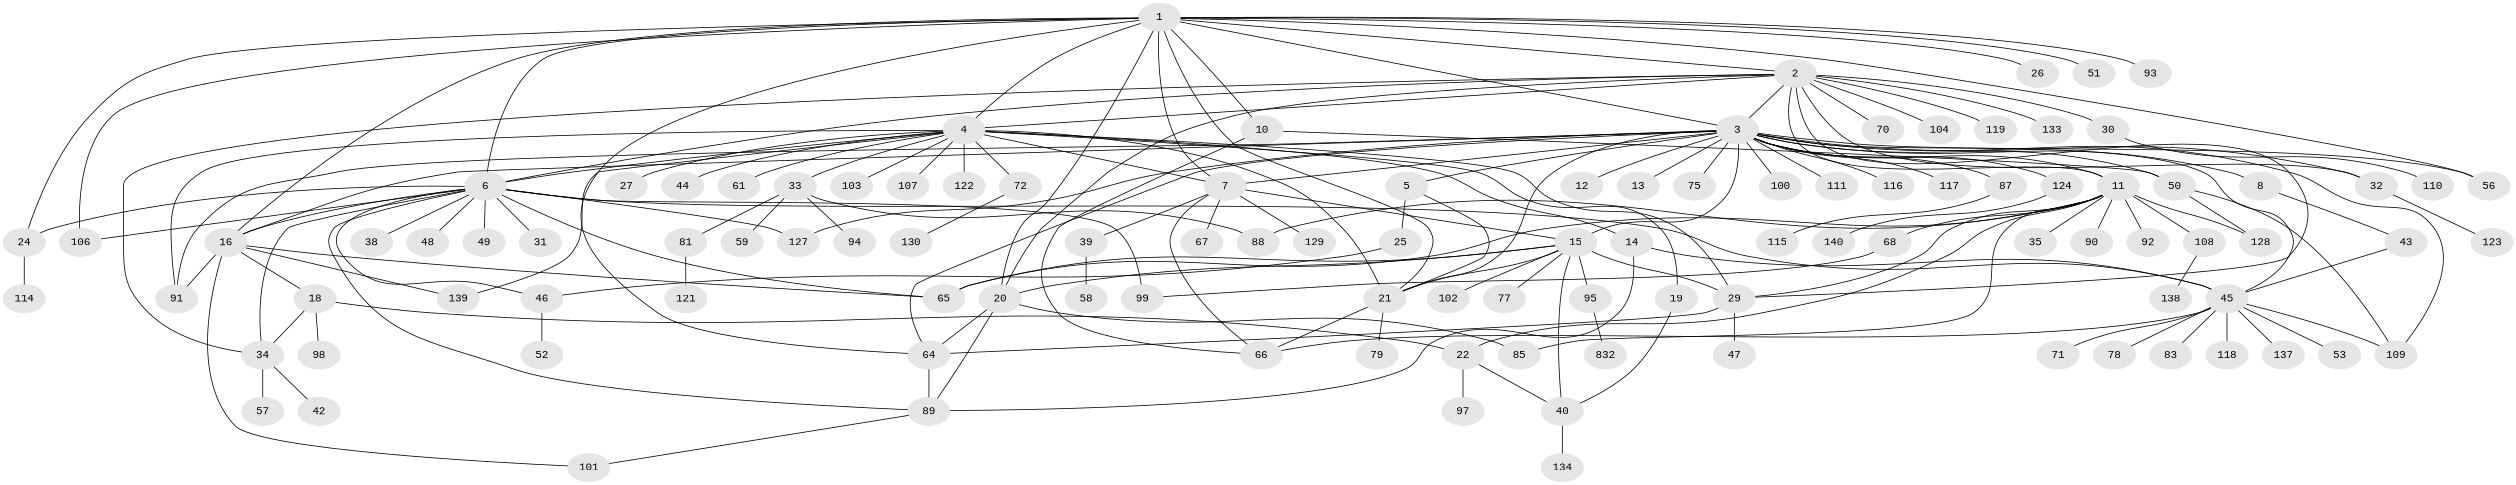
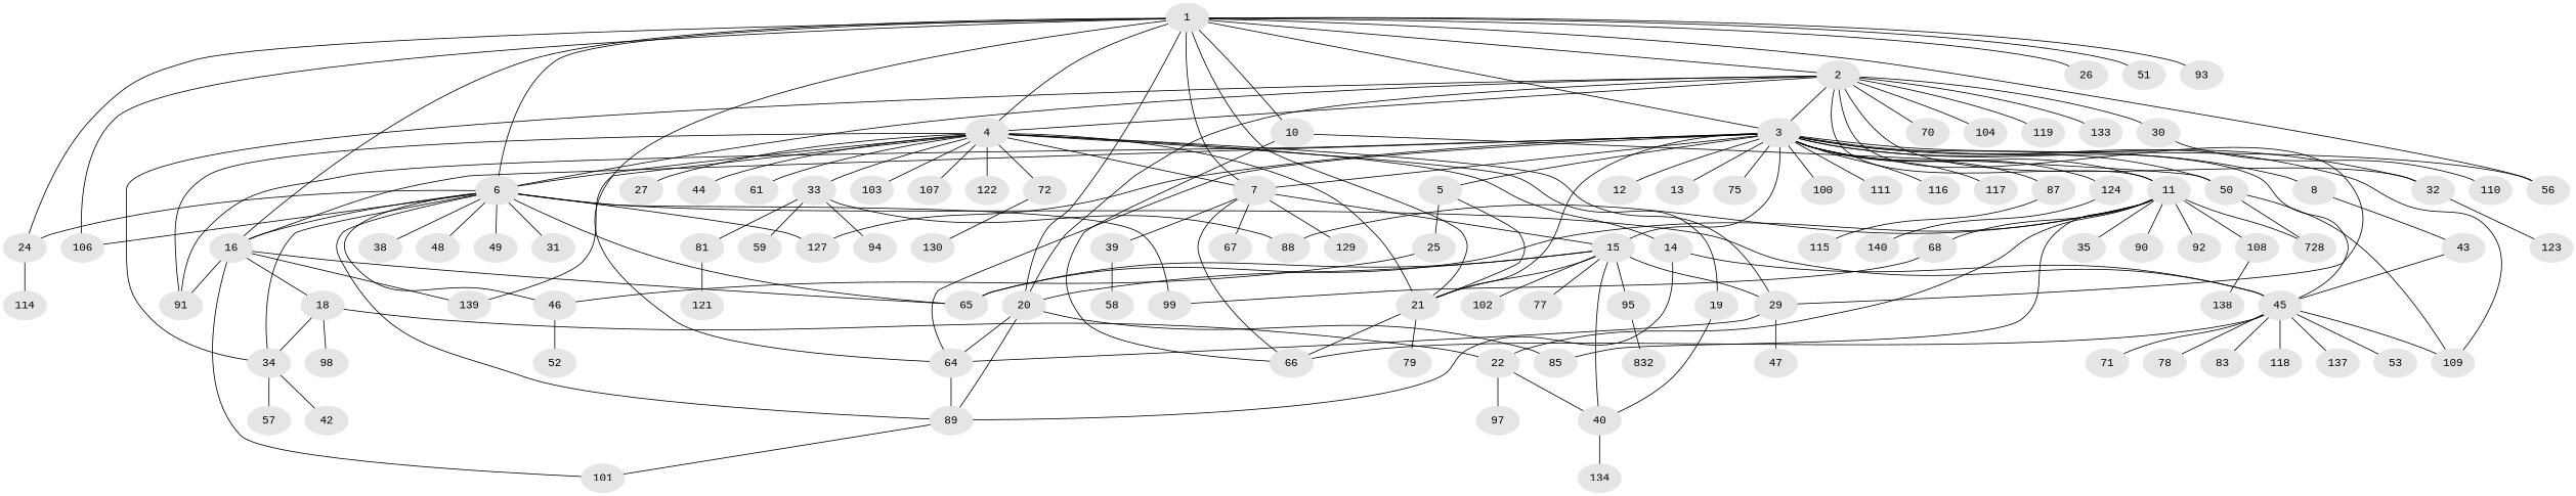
  graph {
    fontname="Liberation Mono"
    node [color=gray90 fontname="Liberation Mono" style=filled]
    edge [fontname="Liberation Mono"]
    1 [super="+82"]
    2 [super="+73"]
    3 [super="+9"]
    4 [super="+17"]
    6 [super="+96"]
    7 [super="+112"]
    10 [super="+80"]
    16 [super="+37"]
    20 [super="+62"]
    21 [super="+28"]
    24 [super="+86"]
    26
    51 [super="+54"]
    56
    64 [super="+136"]
    93
    106
    11 [super="+55"]
    29 [super="+60"]
    30
    32
    34 [super="+63"]
    70
    104
    119
    133
    5 [super="+36"]
    8 [super="+120"]
    12
    13
    15 [super="+84"]
    45 [super="+69"]
    50 [super="+76"]
    75
    87
    91
    100
    109
    111
    116
    117
    124
    127
    14
    19
    27
    33 [super="+72"]
    44 [super="+125"]
    61
    n50 [label=72]
    103
    107
    122
    139
    31
    38
    46
    48
    49
    65 [super="+105"]
    89 [super="+135"]
    99
    39
    66
    67
    129
    18
    101
    85 [super="+113"]
    79
    114 [super="+141"]
    22 [super="+23"]
    35
    68
    88
    90
    92
    108
-   128
+   128 [label=728]
    47
    110
    123
    42
    57
    25 [super="+41"]
    43
    40
    77
    95
    102
    53
    71
    78
    83
    118
    137
    115
    140
    59
    81
    94
    130 [super="+131"]
    52
    58 [super="+126"]
    97
    138
    134
    n108 [label=832]
    98
    121
    1 -- 2
    1 -- 3 [weight=2]
    1 -- 4 [weight=2]
    1 -- 6
    1 -- 7
    1 -- 10
    1 -- 16 [weight=2]
    1 -- 20
    1 -- 21
    1 -- 24
    1 -- 26
    1 -- 51
    1 -- 56
    1 -- 64
    1 -- 93
    1 -- 106
    2 -- 3
    2 -- 4
    2 -- 6
    2 -- 20
    2 -- 11
    2 -- 29
    2 -- 30
    2 -- 32
    2 -- 34
    2 -- 70
    2 -- 104
    2 -- 119
    2 -- 133
    3 -- 7
    3 -- 16
    3 -- 21
    3 -- 56
    3 -- 64
    3 -- 11
    3 -- 32
    3 -- 5
    3 -- 8
    3 -- 12
    3 -- 13
    3 -- 15
    3 -- 45
    3 -- 50
    3 -- 75
    3 -- 87
    3 -- 91
    3 -- 100
    3 -- 109
    3 -- 111
    3 -- 116
    3 -- 117
    3 -- 124
    3 -- 127
    4 -- 6 [weight=2]
    4 -- 7
    4 -- 21 [weight=2]
    4 -- 29
    4 -- 91
    4 -- 14
    4 -- 19
    4 -- 27
    4 -- 33
    4 -- 44
    4 -- 61
    4 -- n50
    4 -- 103
    4 -- 107
    4 -- 122
    4 -- 139
    6 -- 16
    6 -- 24
    6 -- 106
    6 -- 34
    6 -- 45
    6 -- 127
    6 -- 31
    6 -- 38
    6 -- 46
    6 -- 48
    6 -- 49
    6 -- 65
    6 -- 89
    6 -- 99
    7 -- 15
    7 -- 39
    7 -- 66
    7 -- 67
    7 -- 129
    10 -- 50
    10 -- 66
    16 -- 91
    16 -- 139
    16 -- 65
    16 -- 18
    16 -- 101
    20 -- 64
    20 -- 89
    20 -- 85
    21 -- 66
    21 -- 79
    24 -- 114
    64 -- 89
-   11 -- 29
    11 -- 65
    11 -- 85
    11 -- 22
    11 -- 35
    11 -- 68
    11 -- 88
    11 -- 90
    11 -- 92
    11 -- 108
    11 -- 128
    29 -- 64
    29 -- 47
    30 -- 110
    32 -- 123
    34 -- 42
    34 -- 57
    5 -- 21
    5 -- 25
    8 -- 43
    15 -- 20
    15 -- 21
    15 -- 29
    15 -- 65
    15 -- 40
    15 -- 77
    15 -- 95
    15 -- 102
    45 -- 109
    45 -- 66
    45 -- 53
    45 -- 71
    45 -- 78
    45 -- 83
    45 -- 118
    45 -- 137
    50 -- 109
    50 -- 128
    87 -- 115
    124 -- 140
    14 -- 45
    14 -- 89
    19 -- 40
    33 -- 88
    33 -- 59
    33 -- 81
    33 -- 94
    n50 -- 130
    46 -- 52
    89 -- 101
    39 -- 58
    18 -- 34
    18 -- 22
    18 -- 98
    22 -- 40
    22 -- 97
    68 -- 99
    108 -- 138
    25 -- 46
    43 -- 45
    40 -- 134
    95 -- n108
    81 -- 121
  }
